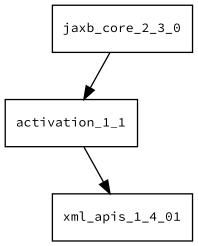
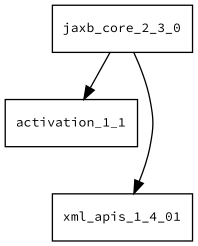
  digraph {
    fontname="Source Code Pro"
    node [fontname="Source Code Pro" fontsize=10.0 shape=box]
    edge [fontname="Source Code Pro"]
    jaxb_core_2_3_0
    activation_1_1
    xml_apis_1_4_01
    jaxb_core_2_3_0 -> activation_1_1
-   activation_1_1 -> xml_apis_1_4_01
+   jaxb_core_2_3_0 -> xml_apis_1_4_01
  }
